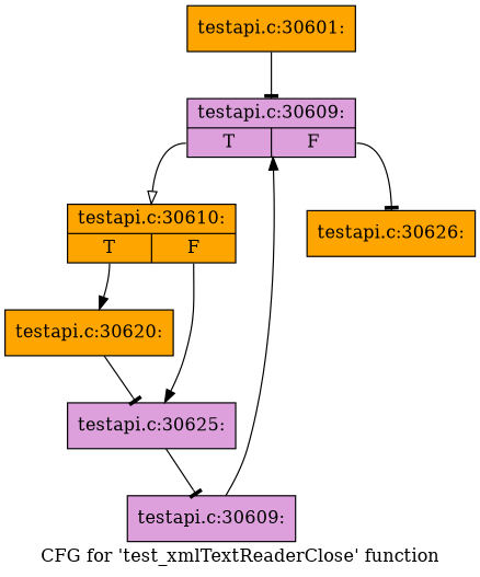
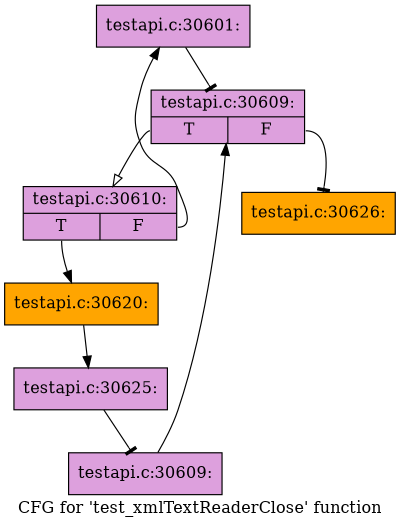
  digraph {
    label="CFG for 'test_xmlTextReaderClose' function"
    node [fillcolor=plum shape=record style=filled]
    edge [arrowhead=tee]
-   n1 [fillcolor=orange label="{testapi.c:30601:}"]
+   n1 [label="{testapi.c:30601:}"]
    n2 [label="{testapi.c:30609:|{<s0>T|<s1>F}}"]
-   n3 [fillcolor=orange label="{testapi.c:30610:|{<s0>T|<s1>F}}"]
+   n3 [label="{testapi.c:30610:|{<s0>T|<s1>F}}"]
    n4 [fillcolor=orange label="{testapi.c:30626:}"]
    n5 [fillcolor=orange label="{testapi.c:30620:}"]
    n6 [label="{testapi.c:30625:}"]
    n7 [label="{testapi.c:30609:}"]
    n1 -> n2
    n2 -> n3 [arrowhead=onormal tailport=s0]
    n2 -> n4 [tailport=s1]
    n3 -> n5 [arrowhead=normal tailport=s0]
-   n3 -> n6 [arrowhead=normal tailport=s1]
-   n5 -> n6
+   n3 -> n1 [arrowhead=normal tailport=s1]
+   n5 -> n6 [arrowhead=normal]
    n6 -> n7
    n7 -> n2 [arrowhead=normal]
  }
